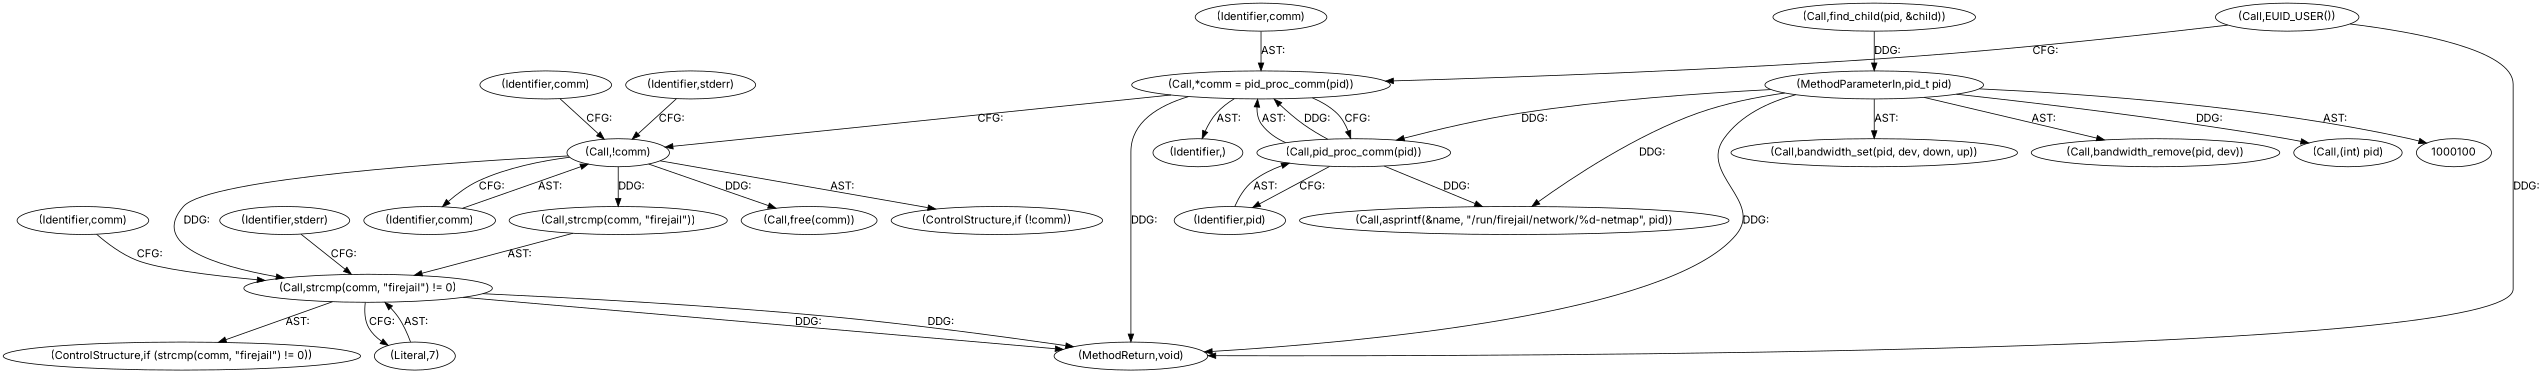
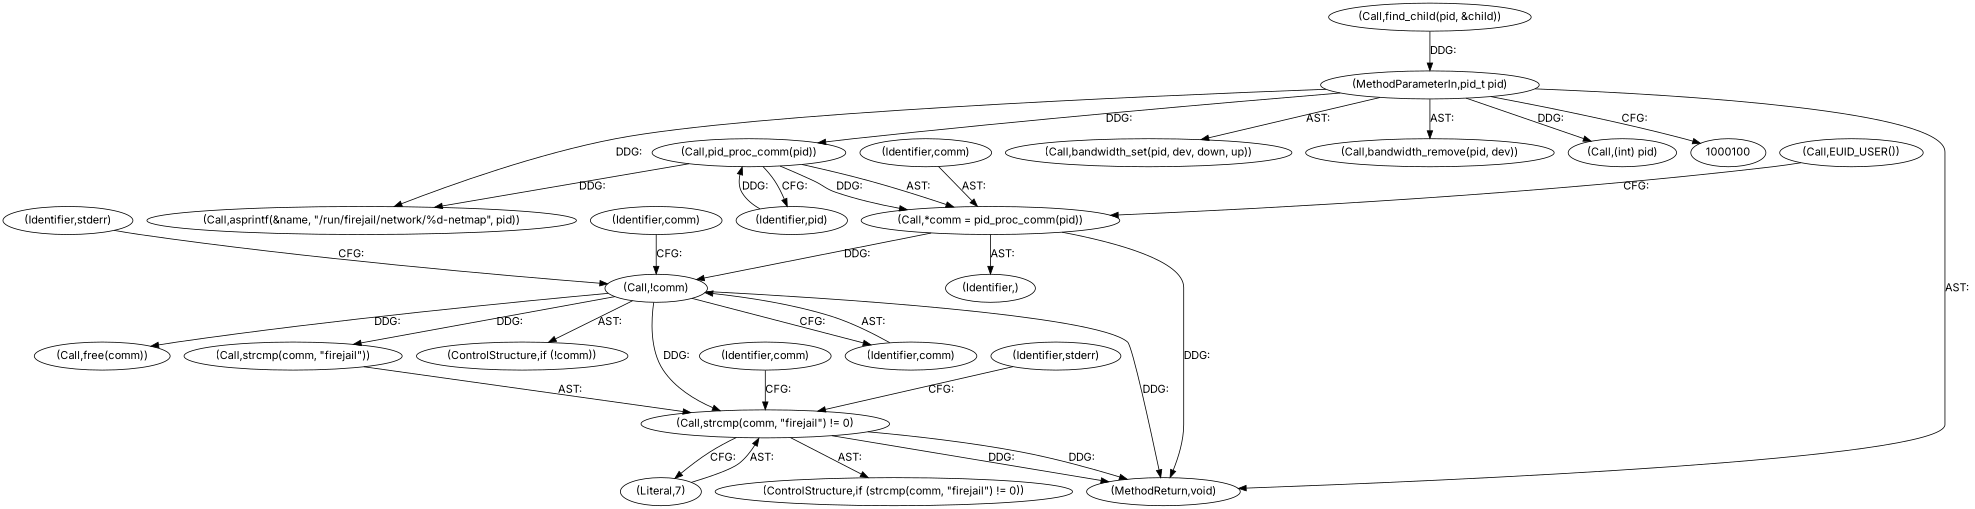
  digraph {
    fontname=Inter
    node [fontname=Inter]
    edge [fontname=Inter]
    n1 [label="(Call,strcmp(comm, \"firejail\") != 0)"]
    n2 [label="(ControlStructure,if (strcmp(comm, \"firejail\") != 0))"]
    n3 [label="(Literal,7)"]
    n4 [label="(MethodReturn,void)"]
    n5 [label="(Call,!comm)"]
    n6 [label="(Call,strcmp(comm, \"firejail\"))"]
    n7 [label="(Identifier,comm)"]
    n8 [label="(Call,free(comm))"]
    n9 [label="(ControlStructure,if (!comm))"]
    n10 [label="(Call,*comm = pid_proc_comm(pid))"]
    n11 [label="(Call,pid_proc_comm(pid))"]
    n12 [label="(Identifier,)"]
    n13 [label="(Call,asprintf(&name, \"/run/firejail/network/%d-netmap\", pid))"]
    n14 [label="(Identifier,pid)"]
    n15 [label="(MethodParameterIn,pid_t pid)"]
    n16 [label="(Call,bandwidth_set(pid, dev, down, up))"]
    n17 [label="(Call,bandwidth_remove(pid, dev))"]
    n18 [label="(Call,(int) pid)"]
    1000100
    n20 [label="(Call,find_child(pid, &child))"]
    n21 [label="(Identifier,comm)"]
    n22 [label="(Identifier,comm)"]
    n23 [label="(Identifier,stderr)"]
    n24 [label="(Identifier,comm)"]
    n25 [label="(Identifier,stderr)"]
    n26 [label="(Call,EUID_USER())"]
    n1 -> n2 [label="AST: "]
    n1 -> n3 [label="CFG: "]
    n1 -> n4 [label="DDG: "]
    n1 -> n4 [label="DDG: "]
    n3 -> n1 [label="AST: "]
    n5 -> n1 [label="DDG: "]
-   n26 -> n4 [label="DDG: "]
+   n5 -> n4 [label="DDG: "]
    n5 -> n6 [label="DDG: "]
    n5 -> n7 [label="CFG: "]
    n5 -> n8 [label="DDG: "]
    n5 -> n9 [label="AST: "]
    n6 -> n1 [label="AST: "]
    n7 -> n5 [label="AST: "]
    n10 -> n4 [label="DDG: "]
-   n10 -> n5 [label="CFG: "]
-   n10 -> n11 [label="CFG: "]
+   n10 -> n5 [label="DDG: "]
    n10 -> n12 [label="AST: "]
    n11 -> n10 [label="AST: "]
    n11 -> n10 [label="DDG: "]
    n11 -> n13 [label="DDG: "]
    n11 -> n14 [label="CFG: "]
-   n14 -> n11 [label="AST: "]
-   n15 -> n4 [label="DDG: "]
+   n14 -> n11 [label="DDG: "]
+   n15 -> n4 [label="AST: "]
    n15 -> n11 [label="DDG: "]
    n15 -> n13 [label="DDG: "]
    n15 -> n16 [label="AST: "]
    n15 -> n17 [label="AST: "]
    n15 -> n18 [label="DDG: "]
-   n15 -> 1000100 [label="AST: "]
+   n15 -> 1000100 [label="CFG: "]
    n20 -> n15 [label="DDG: "]
    n21 -> n1 [label="CFG: "]
    n22 -> n10 [label="AST: "]
    n23 -> n5 [label="CFG: "]
    n24 -> n5 [label="CFG: "]
    n25 -> n1 [label="CFG: "]
    n26 -> n10 [label="CFG: "]
  }
